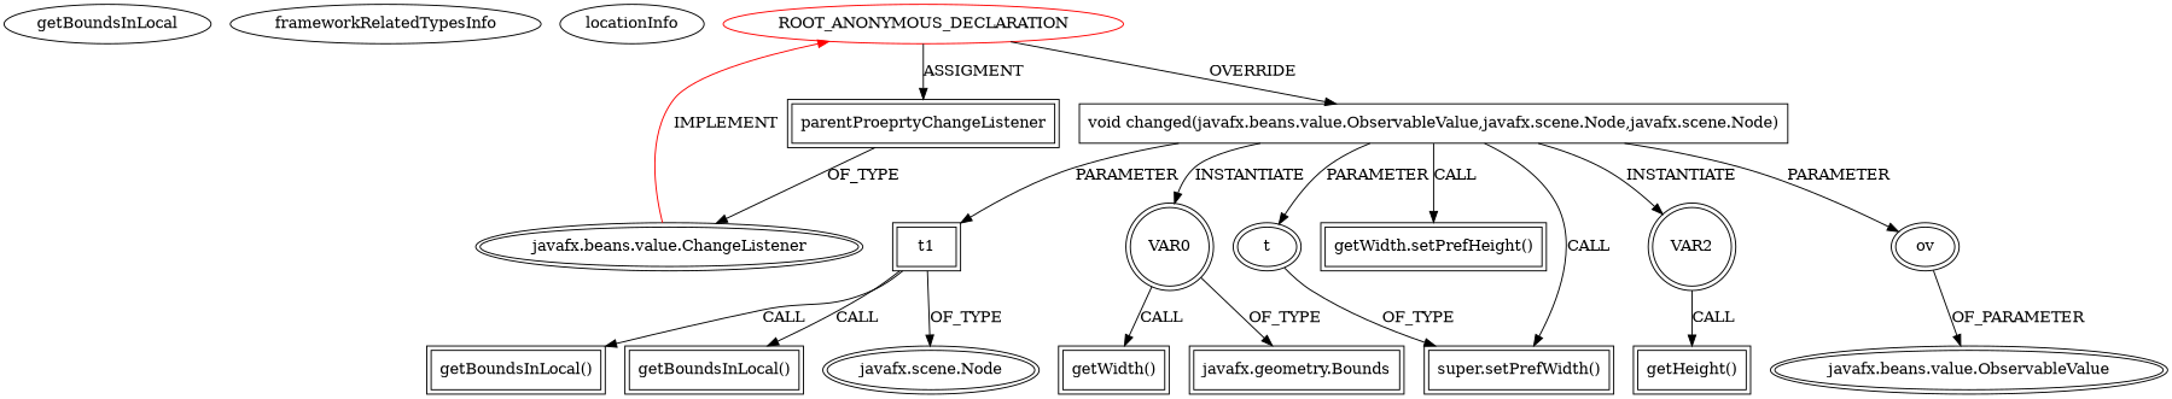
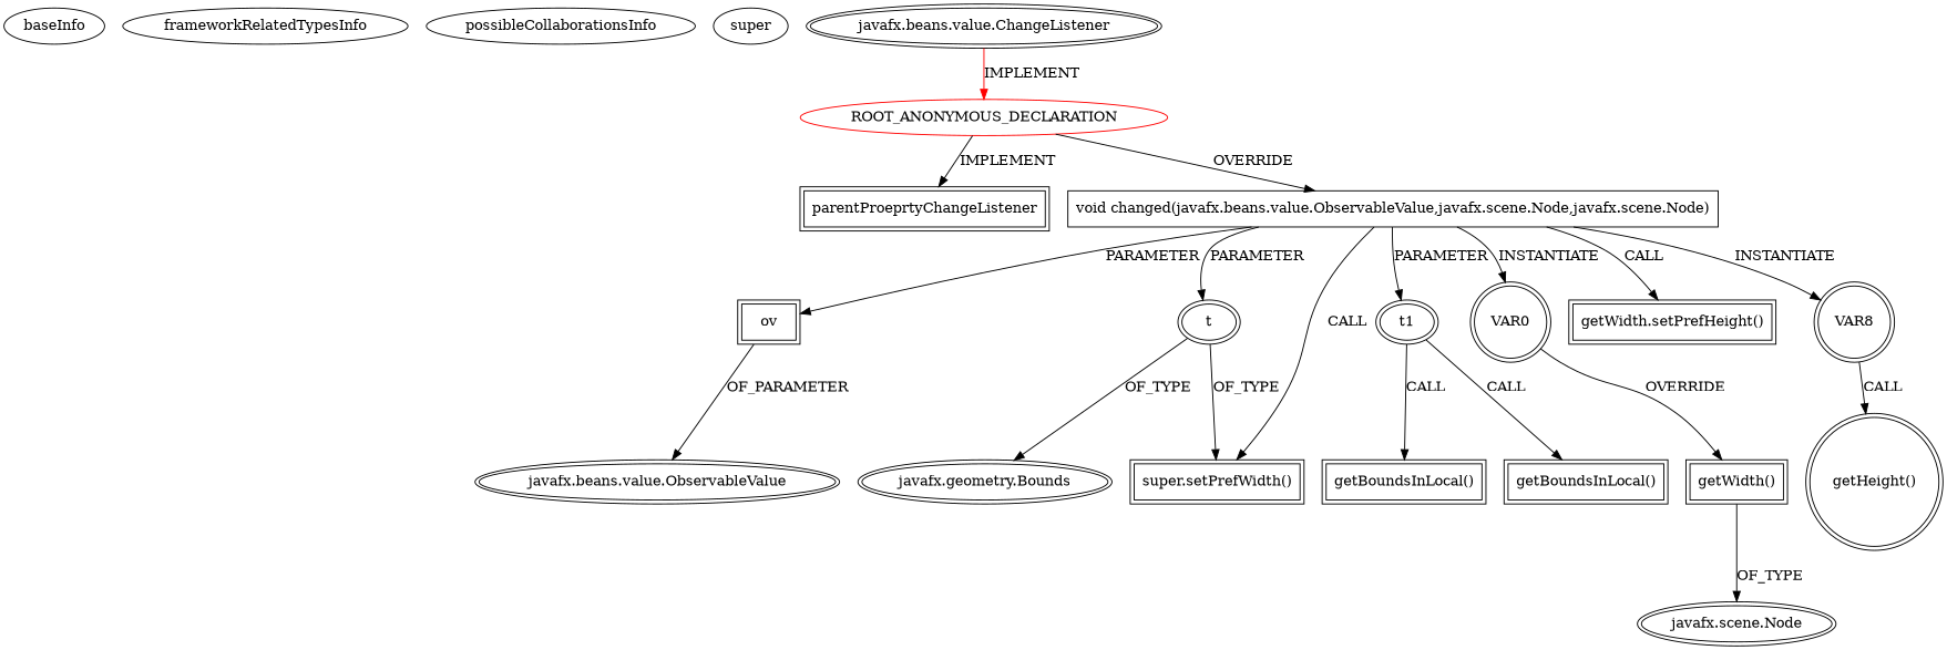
  digraph {
    node [isFrameworkType=true peripheries=2]
-   baseInfo [category=extension_graph graphId=1670 isAnonymous=true possibleRelation=false label=getBoundsInLocal isFrameworkType="" peripheries=""]
+   baseInfo [category=extension_graph graphId=1670 isAnonymous=true possibleRelation=false isFrameworkType="" peripheries=""]
    frameworkRelatedTypesInfo [0="javafx.beans.value.ChangeListener" isFrameworkType="" peripheries=""]
-   locationInfo [contextSignature=DockManager filePath="/abuczko-JFXDockManager/JFXDockManager-master/JFXDockManager/src/controller/DockManager.java" graphId=1670 projectName="abuczko-JFXDockManager" isFrameworkType="" peripheries=""]
+   possibleCollaborationsInfo [isFrameworkType="" peripheries=""]
+   locationInfo [contextSignature=DockManager filePath="/abuczko-JFXDockManager/JFXDockManager-master/JFXDockManager/src/controller/DockManager.java" graphId=1670 projectName="abuczko-JFXDockManager" label=super isFrameworkType="" peripheries=""]
    n5 [color=red isFrameworkType=false label=ROOT_ANONYMOUS_DECLARATION vertexType=ROOT_ANONYMOUS_DECLARATION peripheries=""]
    n6 [label=parentProeprtyChangeListener shape=box vertexType=OUTSIDE_VARIABLE_EXPRESION]
    n7 [isFrameworkType=false label="void changed(javafx.beans.value.ObservableValue,javafx.scene.Node,javafx.scene.Node)" shape=box vertexType=OVERRIDING_METHOD_DECLARATION peripheries=""]
    n8 [label="javafx.beans.value.ChangeListener" vertexType=FRAMEWORK_INTERFACE_TYPE]
-   n9 [label=ov vertexType=PARAMETER_DECLARATION]
+   n9 [label=ov vertexType=PARAMETER_DECLARATION shape=box]
    n10 [label=t vertexType=PARAMETER_DECLARATION]
-   n11 [label=t1 vertexType=PARAMETER_DECLARATION shape=box]
+   n11 [label=t1 vertexType=PARAMETER_DECLARATION]
    n12 [label="super.setPrefWidth()" shape=box vertexType=SUPER_CALL]
    n13 [label=VAR0 shape=circle vertexType=VARIABLE_EXPRESION]
    n14 [label="getWidth.setPrefHeight()" shape=box vertexType=SUPER_CALL]
-   n15 [label=VAR2 shape=circle vertexType=VARIABLE_EXPRESION]
+   n15 [label=VAR8 shape=circle vertexType=VARIABLE_EXPRESION]
    n16 [label="javafx.beans.value.ObservableValue" vertexType=FRAMEWORK_INTERFACE_TYPE]
    n17 [label="javafx.scene.Node" vertexType=FRAMEWORK_CLASS_TYPE]
    n18 [label="getBoundsInLocal()" shape=box vertexType=INSIDE_CALL]
    n19 [label="getBoundsInLocal()" shape=box vertexType=INSIDE_CALL]
-   n20 [label="javafx.geometry.Bounds" vertexType=FRAMEWORK_CLASS_TYPE shape=box]
+   n20 [label="javafx.geometry.Bounds" vertexType=FRAMEWORK_CLASS_TYPE]
    n21 [label="getWidth()" shape=box vertexType=INSIDE_CALL]
-   n22 [label="getHeight()" shape=box vertexType=INSIDE_CALL]
-   n5 -> n6 [label=ASSIGMENT]
+   n22 [label="getHeight()" shape=circle vertexType=INSIDE_CALL]
+   n5 -> n6 [label=IMPLEMENT]
    n5 -> n7 [label=OVERRIDE]
-   n6 -> n8 [label=OF_TYPE]
    n7 -> n9 [label=PARAMETER]
    n7 -> n10 [label=PARAMETER]
    n7 -> n11 [label=PARAMETER]
    n7 -> n12 [label=CALL]
    n7 -> n13 [label=INSTANTIATE]
    n7 -> n14 [label=CALL]
    n7 -> n15 [label=INSTANTIATE]
    n8 -> n5 [color=red label=IMPLEMENT]
    n9 -> n16 [label=OF_PARAMETER]
    n10 -> n12 [label=OF_TYPE]
-   n11 -> n17 [label=OF_TYPE]
+   n21 -> n17 [label=OF_TYPE]
    n11 -> n18 [label=CALL]
    n11 -> n19 [label=CALL]
-   n13 -> n20 [label=OF_TYPE]
-   n13 -> n21 [label=CALL]
+   n10 -> n20 [label=OF_TYPE]
+   n13 -> n21 [label=OVERRIDE]
    n15 -> n22 [label=CALL]
  }
